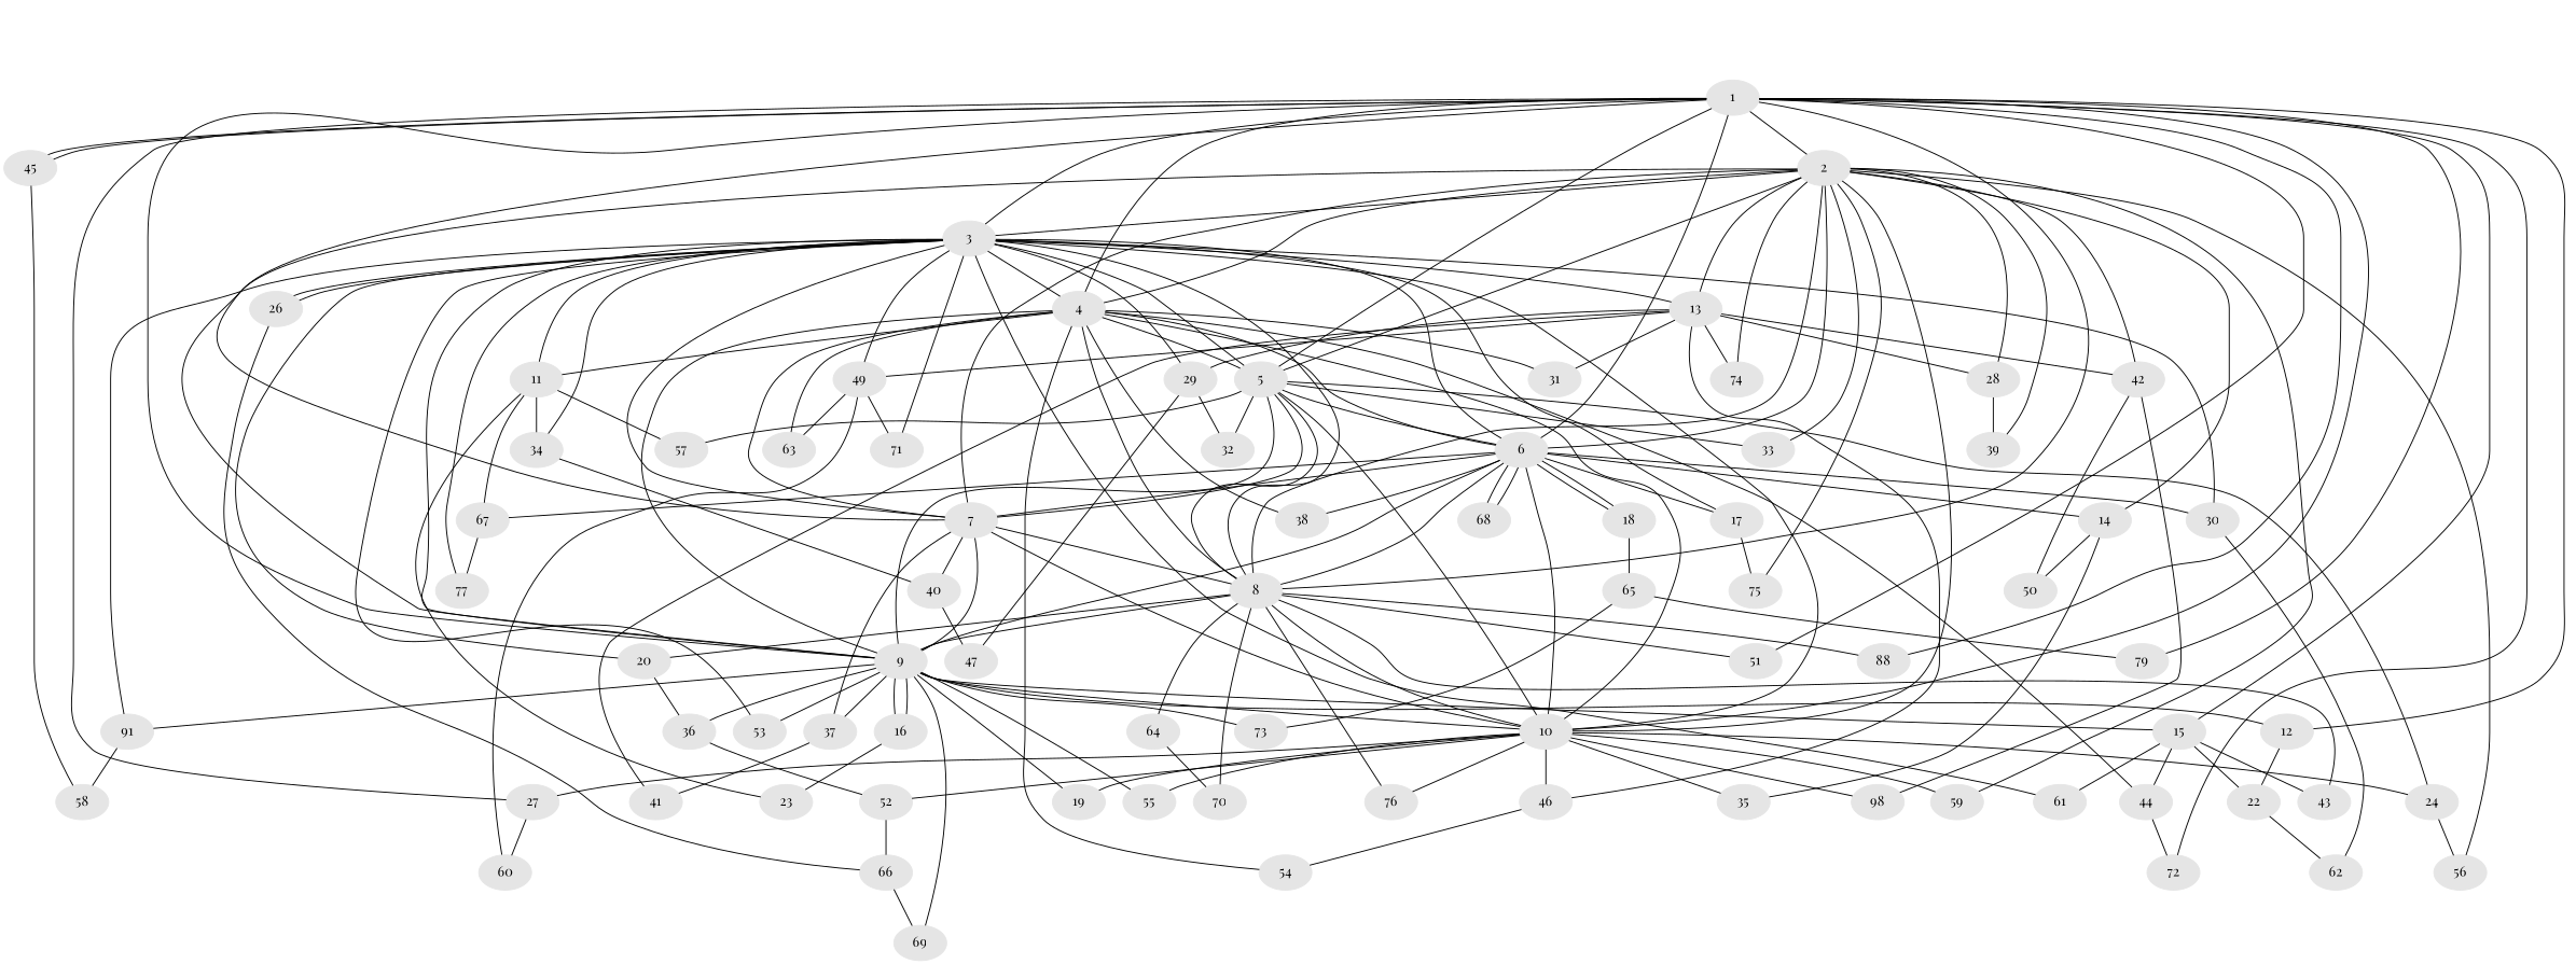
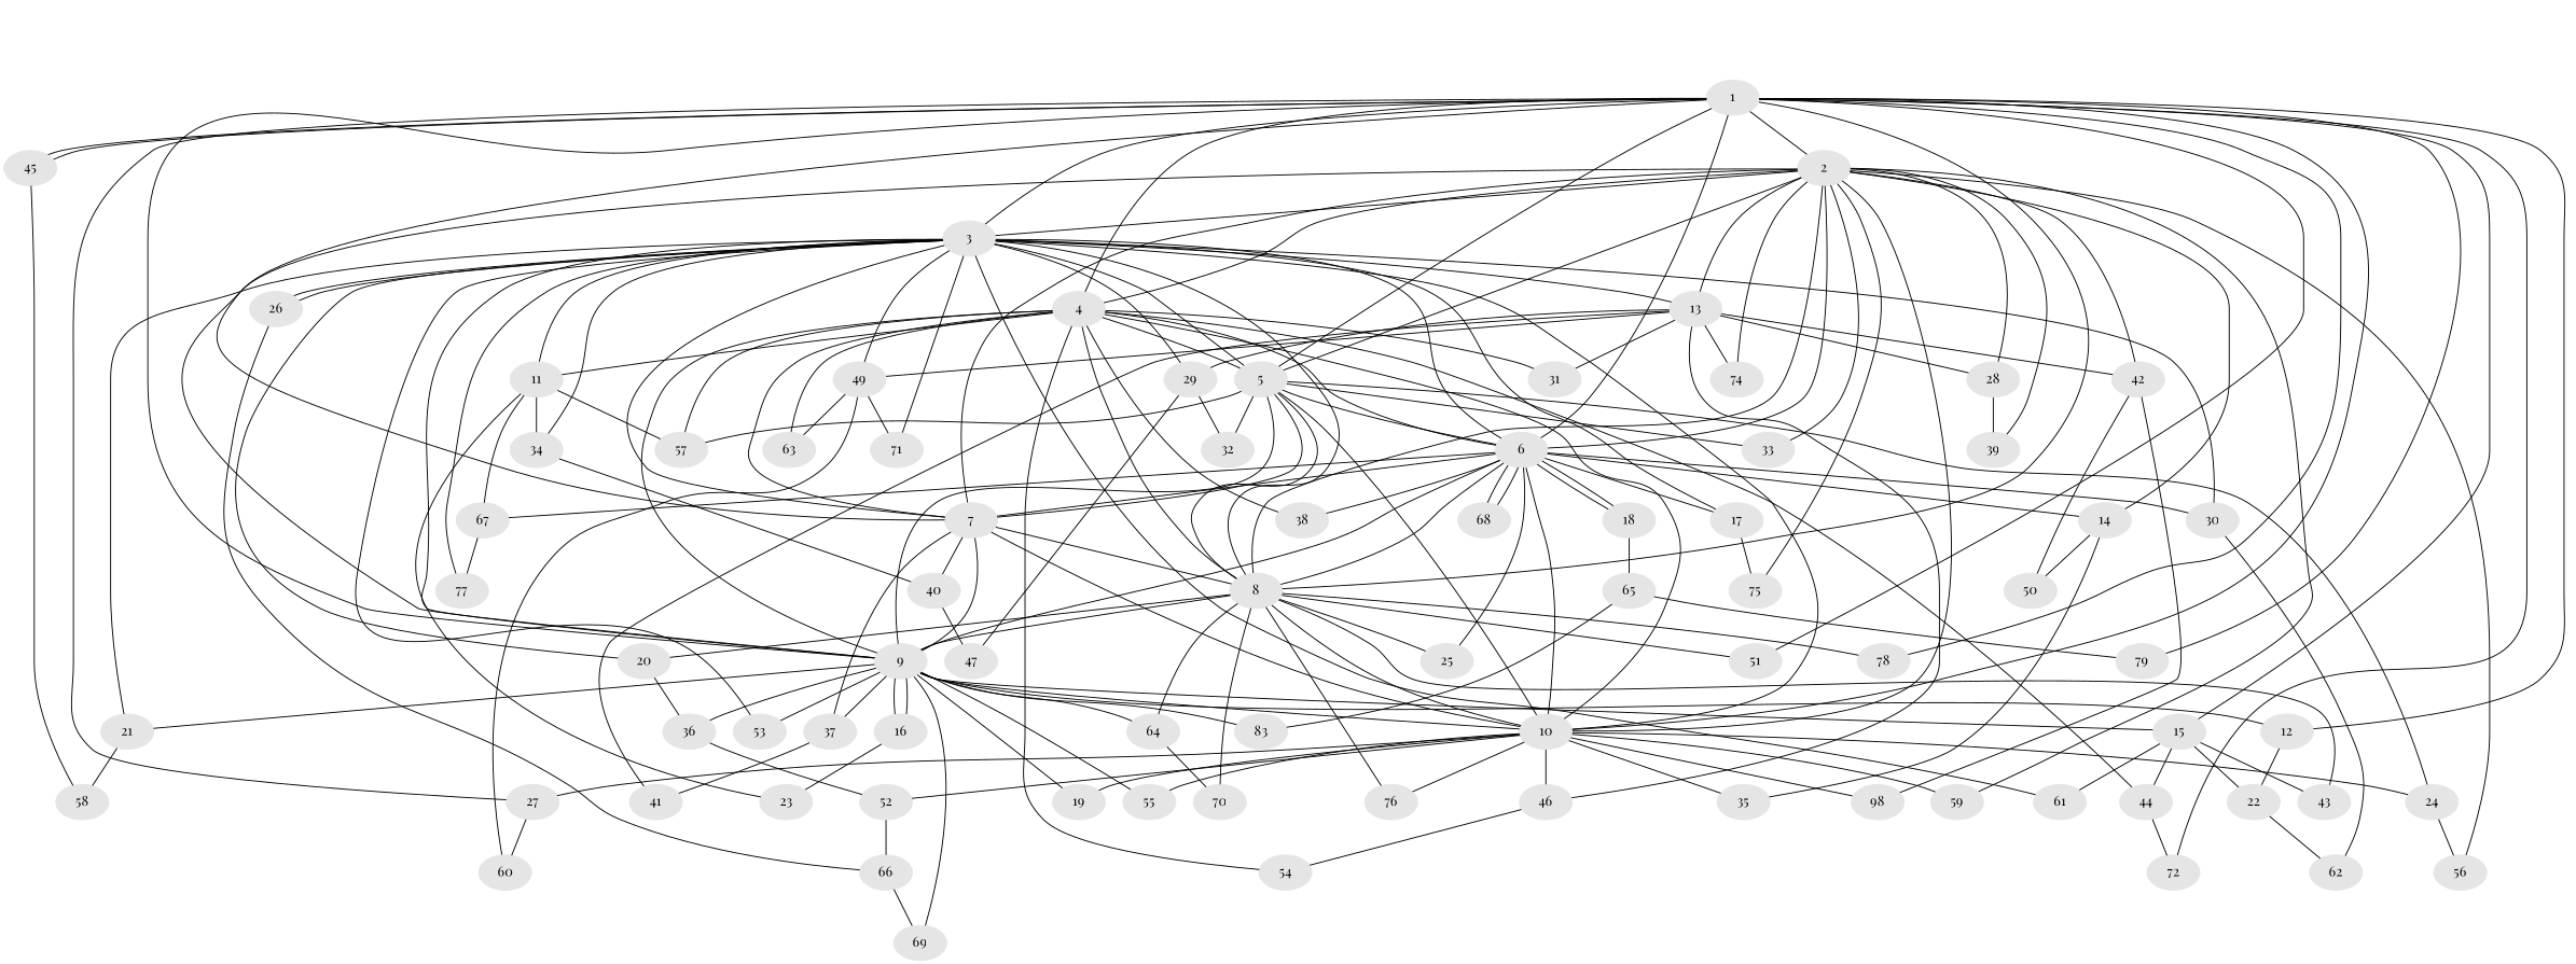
  graph {
    fontname="Playfair Display"
    node [color=gray90 fontname="Playfair Display" style=filled]
    edge [fontname="Playfair Display"]
    1
    2
    3
    4
    5
    6
    7
    8
    9
    10
    12
    15
    27
    45
    51
    72
-   78 [label=88]
+   78
    79
    13
    14
    28
    33
    39
    42
    56
    59
    74
    75
    11
    17
    20
-   21 [label=91]
+   21
    26
    29
    30
    34
    49
    53
    61
    71
    77
    31
    38
    44
    54
    63
    24
    32
    57
    18
+   25
    67
    68
    37
    40
    43
    64
    70
    76
    16
    19
    36
    55
    69
-   73
+   73 [label=83]
    35
    46
    n68 [label=98]
    52
    22
    60
    58
    41
    50
    23
    66
    47
    62
    65
    1 -- 2
    1 -- 3
    1 -- 4
    1 -- 5
    1 -- 6
    1 -- 7
    1 -- 8
    1 -- 9
    1 -- 10
    1 -- 12
    1 -- 15
    1 -- 27
    1 -- 45
    1 -- 45
    1 -- 51
    1 -- 72
    1 -- 78
    1 -- 79
    2 -- 3
    2 -- 4
    2 -- 5
    2 -- 6
    2 -- 7
    2 -- 8
    2 -- 9
    2 -- 10
    2 -- 13
    2 -- 14
    2 -- 28
    2 -- 33
    2 -- 39
    2 -- 42
    2 -- 56
    2 -- 59
    2 -- 74
    2 -- 75
-   3 -- 4
+   57 -- 4
    3 -- 5
    3 -- 6
    3 -- 7
    3 -- 8
    3 -- 9
    3 -- 10
    3 -- 13
    3 -- 11
    3 -- 17
    3 -- 20
    3 -- 21
    3 -- 26
    3 -- 26
    3 -- 29
    3 -- 30
    3 -- 34
    3 -- 49
    3 -- 53
    3 -- 61
    3 -- 71
    3 -- 77
    4 -- 5
    4 -- 6
    4 -- 7
    4 -- 8
    4 -- 9
    4 -- 10
    4 -- 11
    4 -- 31
    4 -- 38
    4 -- 44
    4 -- 54
    4 -- 63
    5 -- 6
    5 -- 7
    5 -- 8
    5 -- 9
    5 -- 10
    5 -- 33
    5 -- 24
    5 -- 32
    5 -- 57
    6 -- 7
    6 -- 8
    6 -- 9
    6 -- 10
    6 -- 14
    6 -- 17
    6 -- 30
    6 -- 38
    6 -- 18
    6 -- 18
+   6 -- 25
    6 -- 67
    6 -- 68
    6 -- 68
    7 -- 8
    7 -- 9
    7 -- 10
    7 -- 37
    7 -- 40
    8 -- 9
    8 -- 10
    8 -- 51
    8 -- 78
    8 -- 20
+   8 -- 25
    8 -- 43
    8 -- 64
    8 -- 70
    8 -- 76
    9 -- 10
    9 -- 12
    9 -- 15
    9 -- 21
    9 -- 53
    9 -- 37
+   9 -- 64
    9 -- 16
    9 -- 16
    9 -- 19
    9 -- 36
    9 -- 55
    9 -- 69
    9 -- 73
    10 -- 27
    10 -- 59
    10 -- 24
    10 -- 76
    10 -- 19
    10 -- 55
    10 -- 35
    10 -- 46
    10 -- n68
    10 -- 52
    12 -- 22
    15 -- 61
    15 -- 44
    15 -- 43
    15 -- 22
    27 -- 60
    45 -- 58
    13 -- 28
    13 -- 42
    13 -- 74
    13 -- 29
    13 -- 49
    13 -- 31
    13 -- 46
    13 -- 41
    14 -- 35
    14 -- 50
    28 -- 39
    42 -- n68
    42 -- 50
    11 -- 34
    11 -- 57
    11 -- 67
    11 -- 23
    17 -- 75
    20 -- 36
    21 -- 58
    26 -- 66
    29 -- 32
    29 -- 47
    30 -- 62
    34 -- 40
    49 -- 71
    49 -- 63
    49 -- 60
    44 -- 72
    24 -- 56
    18 -- 65
    67 -- 77
    37 -- 41
    40 -- 47
    64 -- 70
    16 -- 23
    36 -- 52
    46 -- 54
    52 -- 66
    22 -- 62
    66 -- 69
    65 -- 79
    65 -- 73
  }
